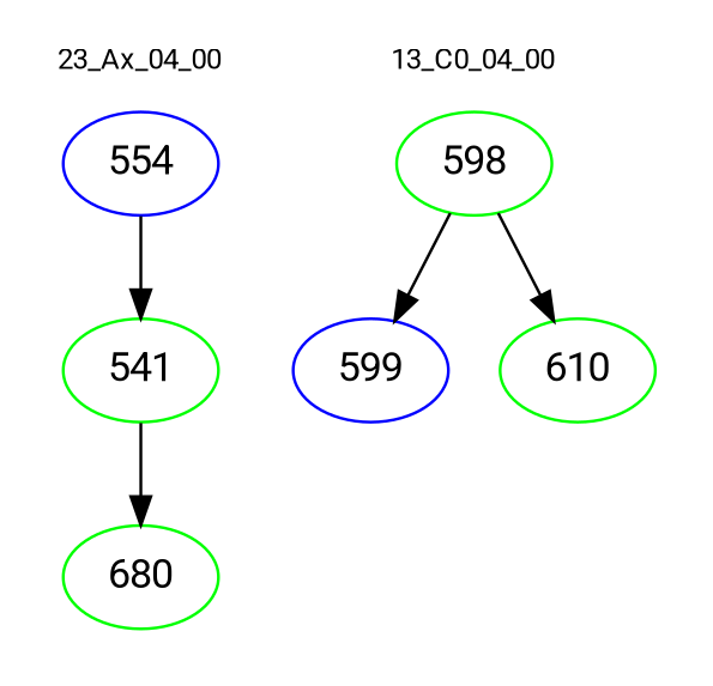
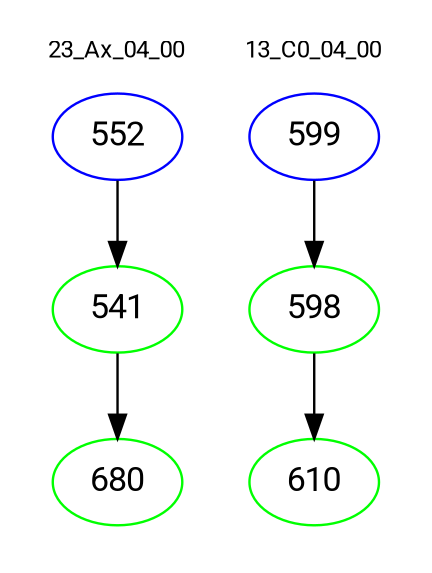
  digraph {
    fontname=Roboto
    node [color=green fontname=Roboto]
    edge [color=black fontname=Roboto]
-   n1 [color=blue label=554]
+   n1 [color=blue label=552]
    n2 [label=541]
    n3 [label=680]
    n4 [color=blue label=599]
    n5 [label=598]
    n6 [label=610]
    subgraph cluster_1 {
      color=white
      fontsize=10
      label="23_Ax_04_00"
      n1
      n2
      n3
    }
    subgraph cluster_2 {
      color=white
      fontsize=10
      label="13_C0_04_00"
      n4
      n5
      n6
    }
    n1 -> n2
    n2 -> n3
-   n5 -> n4
+   n4 -> n5
    n5 -> n6
  }
